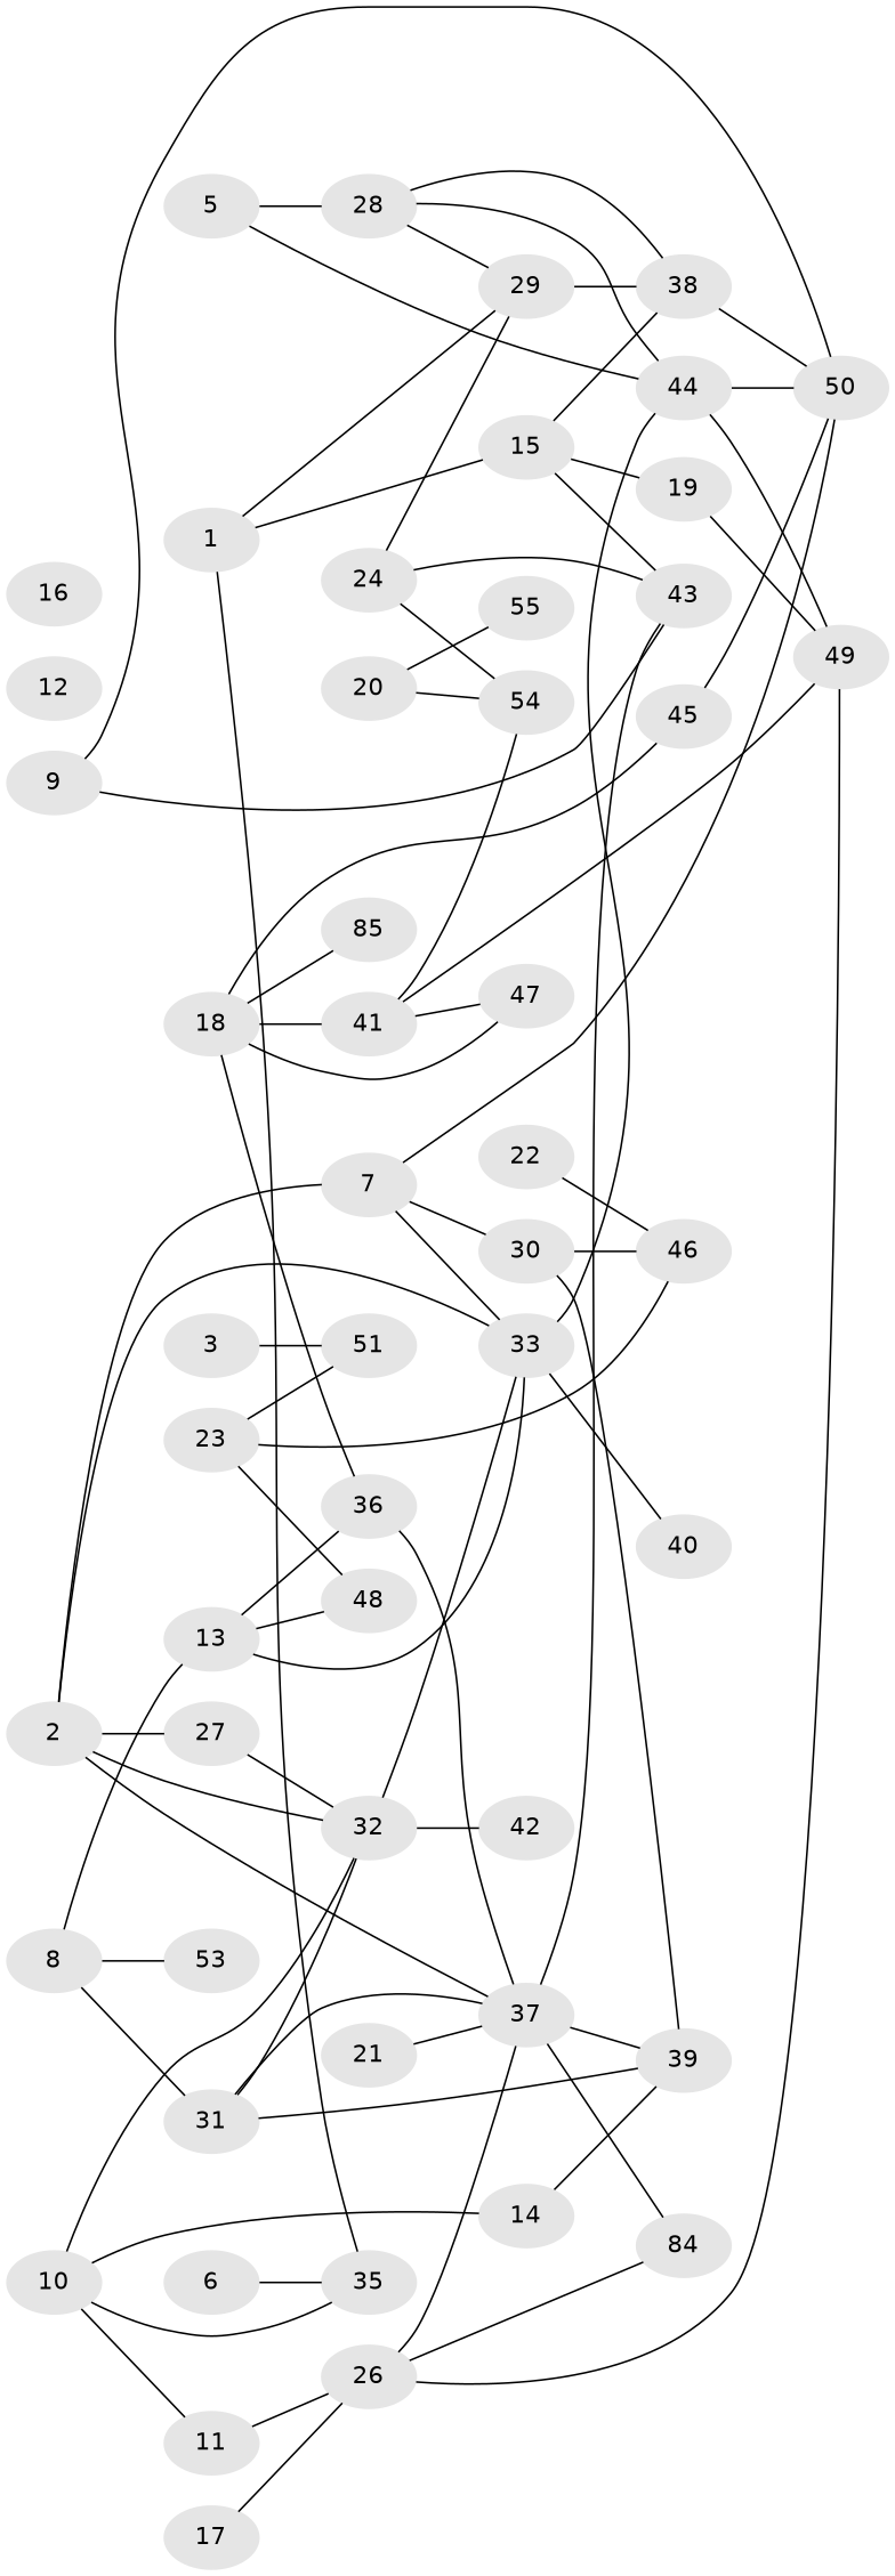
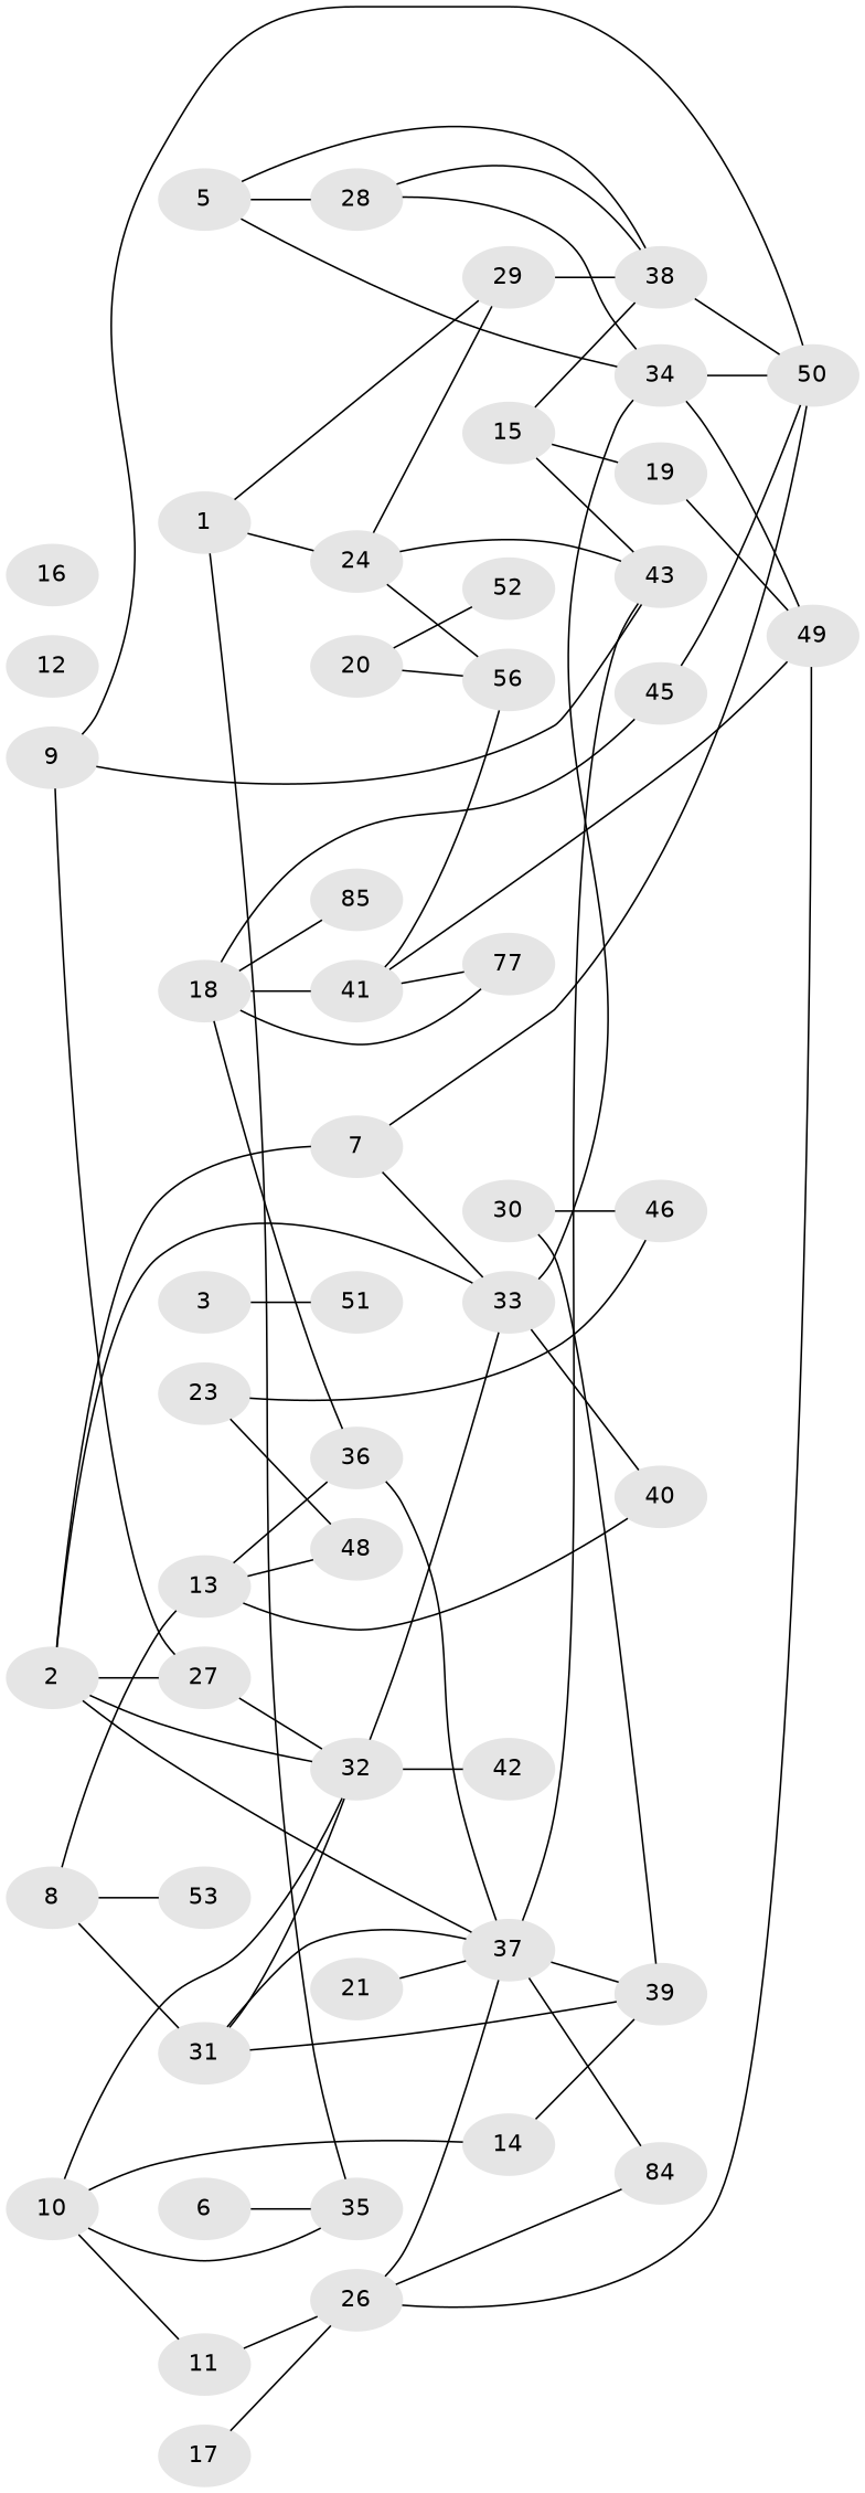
  graph {
    fontname="DejaVu Sans"
    rankdir=LR
    node [color=gray90 fontname="DejaVu Sans" style=filled]
    edge [fontname="DejaVu Sans"]
    1
    24
    29
    35
    43
-   54
+   54 [label=56]
    38
    2
    7
    27
    32
    33
    37
    30
    50
    42
-   34 [label=44]
+   34
    40
    39
    n20 [label=84]
    41
-   47
+   47 [label=77]
    49
    3
    51
    5
    28
    6
    46
    8
    13
    31
    53
    48
    36
    9
    10
    11
    14
    26
    12
-   22
    15
    19
    16
    17
    18
    n48 [label=85]
    45
    20
-   52 [label=55]
+   52
    21
    23
-   1 -- 15
+   1 -- 24
    1 -- 29
    1 -- 35
    24 -- 29
    24 -- 43
    24 -- 54
    29 -- 38
    38 -- 50
    2 -- 7
    2 -- 27
    2 -- 32
    2 -- 33
    2 -- 37
    7 -- 33
-   7 -- 30
    7 -- 50
    27 -- 32
    32 -- 33
    32 -- 42
    33 -- 34
    33 -- 40
    37 -- 43
    37 -- 39
    37 -- n20
    30 -- 39
    30 -- 46
    34 -- 50
    34 -- 49
    41 -- 54
    41 -- 47
    41 -- 49
    3 -- 51
+   5 -- 38
    5 -- 34
    5 -- 28
-   28 -- 29
    28 -- 38
    28 -- 34
    6 -- 35
    8 -- 13
    8 -- 31
    8 -- 53
-   13 -- 33
+   13 -- 40
    13 -- 48
    13 -- 36
    31 -- 32
    31 -- 37
    31 -- 39
    36 -- 37
    9 -- 43
+   9 -- 27
    9 -- 50
    10 -- 35
    10 -- 32
    10 -- 11
    10 -- 14
    11 -- 26
    14 -- 39
    26 -- 37
    26 -- n20
    26 -- 49
-   22 -- 46
    15 -- 43
    15 -- 38
    15 -- 19
    19 -- 49
    17 -- 26
    18 -- 41
    18 -- 47
    18 -- 36
    18 -- n48
    18 -- 45
    45 -- 50
    20 -- 54
    20 -- 52
    21 -- 37
-   23 -- 51
    23 -- 46
    23 -- 48
  }
